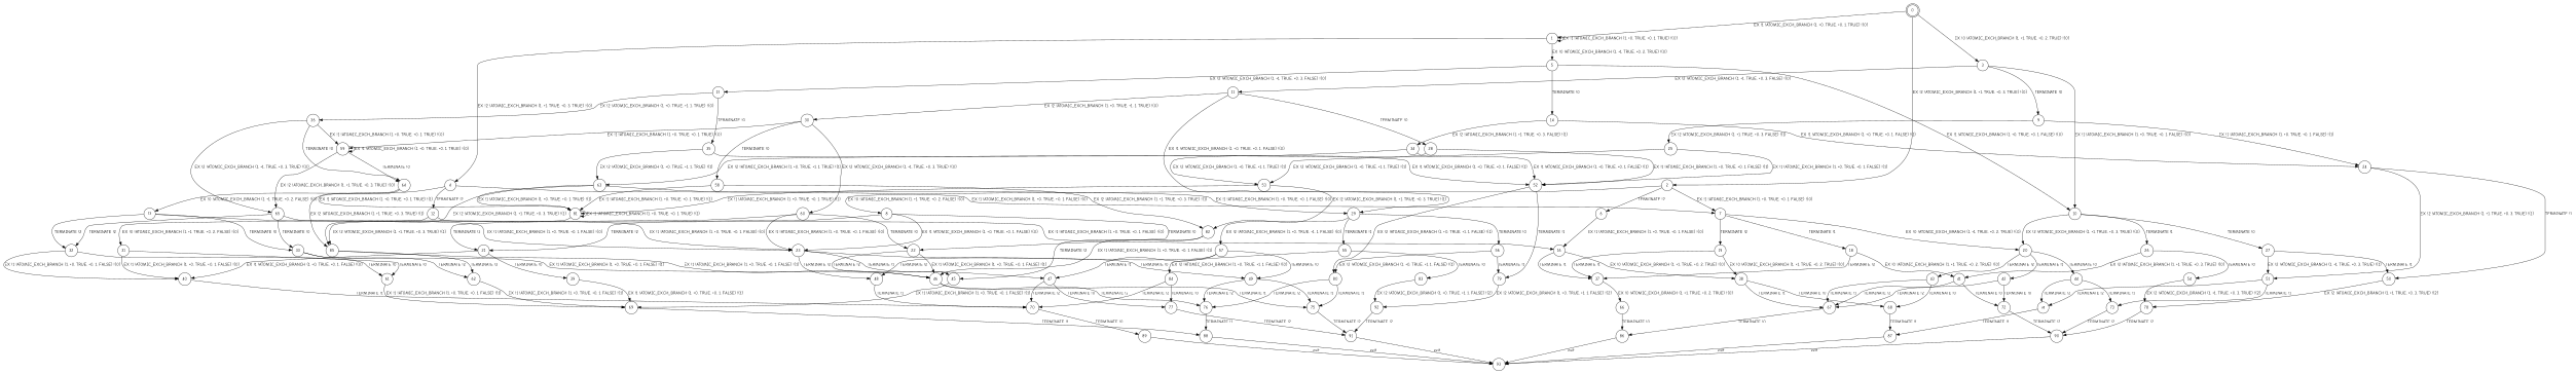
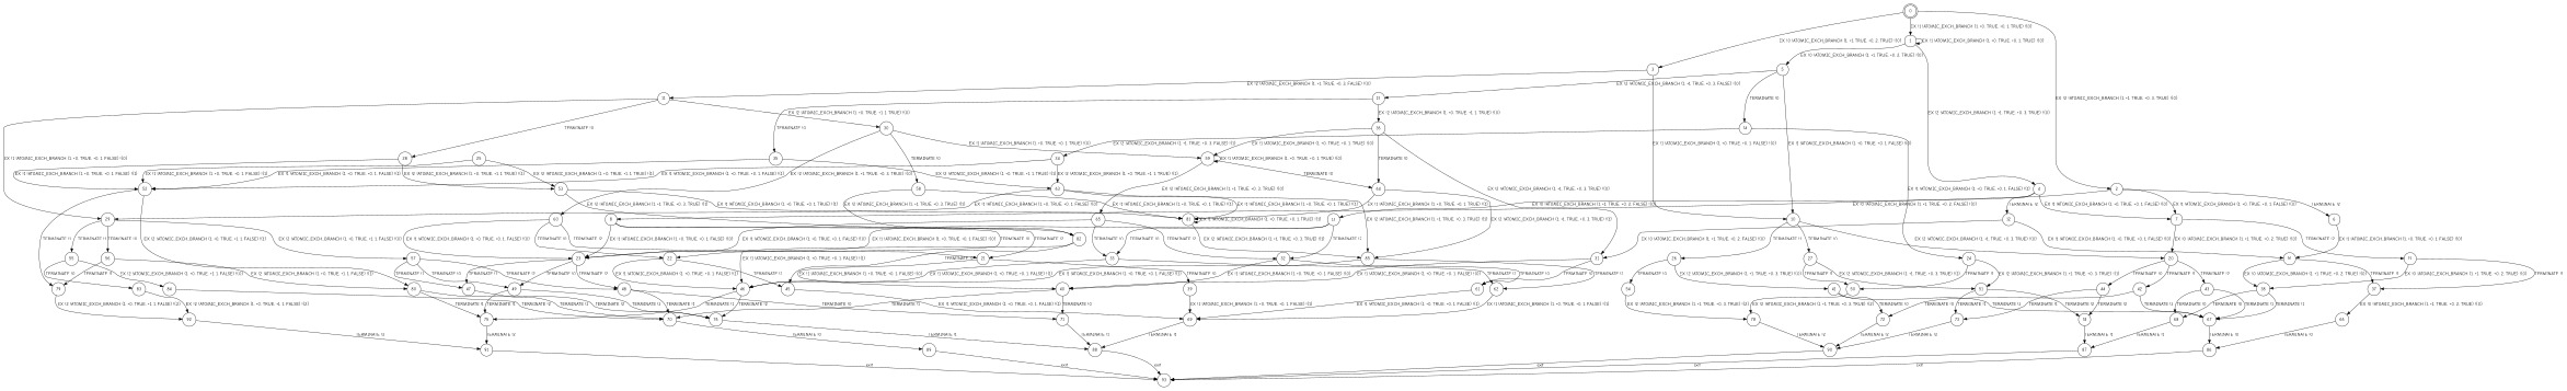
  digraph {
    fontname="Comic Neue"
    node [fontname="Comic Neue" shape=circle]
    edge [fontname="Comic Neue"]
    0 [peripheries=2]
    1
    2
    3
    4
    5
    6
    7
    8
-   9
    10
    11
    12
    13
    14
    15
    16
-   18
    19
    20
    21
    22
    23
    24
    25
    26
    27
    28
    29
    30
    31
    32
    33
    34
    35
    36
    37
    38
    41
    42
    43
    44
    39
    40
    45
    46
    47
    48
    49
    50
    51
    52
    53
    54
    55
    56
    57
    58
    59
    60
    61
    62
    63
    64
    65
    66
    67
    68
    69
    70
+   71
    72
    73
    74
    75
    76
-   77
    78
    79
    80
    81
    82
    83
    84
    85
    86
    87
    88
    89
    90
    91
    92
    93
    0 -> 1 [label="EX !1 !ATOMIC_EXCH_BRANCH (1, +0, TRUE, +0, 1, TRUE) !{0}"]
    0 -> 2 [label="EX !2 !ATOMIC_EXCH_BRANCH (1, +1, TRUE, +0, 3, TRUE) !{0}"]
    0 -> 3 [label="EX !0 !ATOMIC_EXCH_BRANCH (1, +1, TRUE, +0, 2, TRUE) !{0}"]
    1 -> 1 [label="EX !1 !ATOMIC_EXCH_BRANCH (1, +0, TRUE, +0, 1, TRUE) !{0}"]
    1 -> 4 [label="EX !2 !ATOMIC_EXCH_BRANCH (1, +1, TRUE, +0, 3, TRUE) !{0}"]
    1 -> 5 [label="EX !0 !ATOMIC_EXCH_BRANCH (1, +1, TRUE, +0, 2, TRUE) !{0}"]
    2 -> 6 [label="TERMINATE !2"]
    2 -> 7 [label="EX !1 !ATOMIC_EXCH_BRANCH (1, +0, TRUE, +0, 1, FALSE) !{0}"]
    2 -> 8 [label="EX !0 !ATOMIC_EXCH_BRANCH (1, +1, TRUE, +0, 2, FALSE) !{0}"]
-   3 -> 9 [label="TERMINATE !0"]
    3 -> 10 [label="EX !1 !ATOMIC_EXCH_BRANCH (1, +0, TRUE, +0, 1, FALSE) !{0}"]
    3 -> 11 [label="EX !2 !ATOMIC_EXCH_BRANCH (1, +1, TRUE, +0, 3, FALSE) !{0}"]
    4 -> 7 [label="EX !1 !ATOMIC_EXCH_BRANCH (1, +0, TRUE, +0, 1, FALSE) !{0}"]
    4 -> 12 [label="TERMINATE !2"]
    4 -> 13 [label="EX !0 !ATOMIC_EXCH_BRANCH (1, +1, TRUE, +0, 2, FALSE) !{0}"]
    5 -> 10 [label="EX !1 !ATOMIC_EXCH_BRANCH (1, +0, TRUE, +0, 1, FALSE) !{0}"]
    5 -> 14 [label="TERMINATE !0"]
    5 -> 15 [label="EX !2 !ATOMIC_EXCH_BRANCH (1, +1, TRUE, +0, 3, FALSE) !{0}"]
    6 -> 16 [label="EX !1 !ATOMIC_EXCH_BRANCH (1, +0, TRUE, +0, 1, FALSE) !{0}"]
-   7 -> 18 [label="TERMINATE !1"]
    7 -> 19 [label="TERMINATE !2"]
    7 -> 20 [label="EX !0 !ATOMIC_EXCH_BRANCH (1, +1, TRUE, +0, 2, TRUE) !{0}"]
    8 -> 21 [label="TERMINATE !2"]
    8 -> 22 [label="TERMINATE !0"]
    8 -> 23 [label="EX !1 !ATOMIC_EXCH_BRANCH (1, +0, TRUE, +0, 1, FALSE) !{0}"]
-   9 -> 24 [label="EX !1 !ATOMIC_EXCH_BRANCH (1, +0, TRUE, +0, 1, FALSE) !{1}"]
-   9 -> 25 [label="EX !2 !ATOMIC_EXCH_BRANCH (1, +1, TRUE, +0, 3, FALSE) !{1}"]
    10 -> 20 [label="EX !2 !ATOMIC_EXCH_BRANCH (1, +1, TRUE, +0, 3, TRUE) !{0}"]
    10 -> 26 [label="TERMINATE !1"]
    10 -> 27 [label="TERMINATE !0"]
    11 -> 28 [label="TERMINATE !0"]
    11 -> 29 [label="EX !1 !ATOMIC_EXCH_BRANCH (1, +0, TRUE, +0, 1, FALSE) !{0}"]
    11 -> 30 [label="EX !2 !ATOMIC_EXCH_BRANCH (1, +0, TRUE, +1, 1, TRUE) !{0}"]
    12 -> 16 [label="EX !1 !ATOMIC_EXCH_BRANCH (1, +0, TRUE, +0, 1, FALSE) !{0}"]
    12 -> 31 [label="EX !0 !ATOMIC_EXCH_BRANCH (1, +1, TRUE, +0, 2, FALSE) !{0}"]
    13 -> 23 [label="EX !1 !ATOMIC_EXCH_BRANCH (1, +0, TRUE, +0, 1, FALSE) !{0}"]
    13 -> 32 [label="TERMINATE !2"]
    13 -> 33 [label="TERMINATE !0"]
    14 -> 24 [label="EX !1 !ATOMIC_EXCH_BRANCH (1, +0, TRUE, +0, 1, FALSE) !{1}"]
    14 -> 34 [label="EX !2 !ATOMIC_EXCH_BRANCH (1, +1, TRUE, +0, 3, FALSE) !{1}"]
    15 -> 35 [label="TERMINATE !0"]
    15 -> 36 [label="EX !2 !ATOMIC_EXCH_BRANCH (1, +0, TRUE, +1, 1, TRUE) !{0}"]
    16 -> 37 [label="TERMINATE !1"]
    16 -> 38 [label="EX !0 !ATOMIC_EXCH_BRANCH (1, +1, TRUE, +0, 2, TRUE) !{0}"]
-   18 -> 37 [label="TERMINATE !2"]
-   18 -> 41 [label="EX !0 !ATOMIC_EXCH_BRANCH (1, +1, TRUE, +0, 2, TRUE) !{0}"]
    19 -> 37 [label="TERMINATE !1"]
    19 -> 38 [label="EX !0 !ATOMIC_EXCH_BRANCH (1, +1, TRUE, +0, 2, TRUE) !{0}"]
    20 -> 42 [label="TERMINATE !1"]
    20 -> 43 [label="TERMINATE !2"]
    20 -> 44 [label="TERMINATE !0"]
    21 -> 39 [label="TERMINATE !0"]
    21 -> 40 [label="EX !1 !ATOMIC_EXCH_BRANCH (1, +0, TRUE, +0, 1, FALSE) !{0}"]
    22 -> 45 [label="TERMINATE !2"]
    22 -> 46 [label="EX !1 !ATOMIC_EXCH_BRANCH (1, +0, TRUE, +0, 1, FALSE) !{1}"]
    23 -> 47 [label="TERMINATE !1"]
    23 -> 48 [label="TERMINATE !2"]
    23 -> 49 [label="TERMINATE !0"]
    24 -> 50 [label="TERMINATE !1"]
    24 -> 51 [label="EX !2 !ATOMIC_EXCH_BRANCH (1, +1, TRUE, +0, 3, TRUE) !{1}"]
    25 -> 52 [label="EX !1 !ATOMIC_EXCH_BRANCH (1, +0, TRUE, +0, 1, FALSE) !{1}"]
    25 -> 53 [label="EX !2 !ATOMIC_EXCH_BRANCH (1, +0, TRUE, +1, 1, TRUE) !{1}"]
    26 -> 41 [label="EX !2 !ATOMIC_EXCH_BRANCH (1, +1, TRUE, +0, 3, TRUE) !{0}"]
    26 -> 54 [label="TERMINATE !0"]
    27 -> 50 [label="TERMINATE !1"]
    27 -> 51 [label="EX !2 !ATOMIC_EXCH_BRANCH (1, +1, TRUE, +0, 3, TRUE) !{1}"]
    28 -> 52 [label="EX !1 !ATOMIC_EXCH_BRANCH (1, +0, TRUE, +0, 1, FALSE) !{1}"]
    28 -> 53 [label="EX !2 !ATOMIC_EXCH_BRANCH (1, +0, TRUE, +1, 1, TRUE) !{1}"]
    29 -> 55 [label="TERMINATE !1"]
    29 -> 56 [label="TERMINATE !0"]
    29 -> 57 [label="EX !2 !ATOMIC_EXCH_BRANCH (1, +0, TRUE, +1, 1, FALSE) !{0}"]
    30 -> 58 [label="TERMINATE !0"]
    30 -> 59 [label="EX !1 !ATOMIC_EXCH_BRANCH (1, +0, TRUE, +0, 1, TRUE) !{0}"]
    30 -> 60 [label="EX !2 !ATOMIC_EXCH_BRANCH (1, +1, TRUE, +0, 3, TRUE) !{0}"]
    31 -> 40 [label="EX !1 !ATOMIC_EXCH_BRANCH (1, +0, TRUE, +0, 1, FALSE) !{0}"]
    31 -> 61 [label="TERMINATE !0"]
    32 -> 40 [label="EX !1 !ATOMIC_EXCH_BRANCH (1, +0, TRUE, +0, 1, FALSE) !{0}"]
    32 -> 61 [label="TERMINATE !0"]
    33 -> 46 [label="EX !1 !ATOMIC_EXCH_BRANCH (1, +0, TRUE, +0, 1, FALSE) !{1}"]
    33 -> 62 [label="TERMINATE !2"]
    34 -> 52 [label="EX !1 !ATOMIC_EXCH_BRANCH (1, +0, TRUE, +0, 1, FALSE) !{1}"]
    34 -> 63 [label="EX !2 !ATOMIC_EXCH_BRANCH (1, +0, TRUE, +1, 1, TRUE) !{1}"]
    35 -> 52 [label="EX !1 !ATOMIC_EXCH_BRANCH (1, +0, TRUE, +0, 1, FALSE) !{1}"]
    35 -> 63 [label="EX !2 !ATOMIC_EXCH_BRANCH (1, +0, TRUE, +1, 1, TRUE) !{1}"]
    36 -> 59 [label="EX !1 !ATOMIC_EXCH_BRANCH (1, +0, TRUE, +0, 1, TRUE) !{0}"]
    36 -> 64 [label="TERMINATE !0"]
-   36 -> 65 [label="EX !2 !ATOMIC_EXCH_BRANCH (1, +1, TRUE, +0, 3, TRUE) !{0}"]
+   36 -> 31 [label="EX !2 !ATOMIC_EXCH_BRANCH (1, +1, TRUE, +0, 3, TRUE) !{0}"]
    37 -> 66 [label="EX !0 !ATOMIC_EXCH_BRANCH (1, +1, TRUE, +0, 2, TRUE) !{0}"]
    38 -> 67 [label="TERMINATE !1"]
    38 -> 68 [label="TERMINATE !0"]
    41 -> 67 [label="TERMINATE !2"]
    41 -> 72 [label="TERMINATE !0"]
    42 -> 67 [label="TERMINATE !2"]
    42 -> 72 [label="TERMINATE !0"]
    43 -> 67 [label="TERMINATE !1"]
    43 -> 68 [label="TERMINATE !0"]
    44 -> 73 [label="TERMINATE !1"]
    44 -> 74 [label="TERMINATE !2"]
    39 -> 69 [label="EX !1 !ATOMIC_EXCH_BRANCH (1, +0, TRUE, +0, 1, FALSE) !{1}"]
    40 -> 70 [label="TERMINATE !1"]
+   40 -> 71 [label="TERMINATE !0"]
    45 -> 69 [label="EX !1 !ATOMIC_EXCH_BRANCH (1, +0, TRUE, +0, 1, FALSE) !{1}"]
    46 -> 75 [label="TERMINATE !1"]
    46 -> 76 [label="TERMINATE !2"]
    47 -> 70 [label="TERMINATE !2"]
-   47 -> 77 [label="TERMINATE !0"]
    48 -> 70 [label="TERMINATE !1"]
+   48 -> 71 [label="TERMINATE !0"]
    49 -> 75 [label="TERMINATE !1"]
    49 -> 76 [label="TERMINATE !2"]
    50 -> 78 [label="EX !2 !ATOMIC_EXCH_BRANCH (1, +1, TRUE, +0, 3, TRUE) !{2}"]
    51 -> 73 [label="TERMINATE !1"]
    51 -> 74 [label="TERMINATE !2"]
    52 -> 79 [label="TERMINATE !1"]
    52 -> 80 [label="EX !2 !ATOMIC_EXCH_BRANCH (1, +0, TRUE, +1, 1, FALSE) !{1}"]
    53 -> 81 [label="EX !1 !ATOMIC_EXCH_BRANCH (1, +0, TRUE, +0, 1, TRUE) !{1}"]
    53 -> 82 [label="EX !2 !ATOMIC_EXCH_BRANCH (1, +1, TRUE, +0, 3, TRUE) !{1}"]
    54 -> 78 [label="EX !2 !ATOMIC_EXCH_BRANCH (1, +1, TRUE, +0, 3, TRUE) !{2}"]
    55 -> 83 [label="TERMINATE !0"]
    55 -> 84 [label="EX !2 !ATOMIC_EXCH_BRANCH (1, +0, TRUE, +1, 1, FALSE) !{0}"]
    56 -> 79 [label="TERMINATE !1"]
    56 -> 80 [label="EX !2 !ATOMIC_EXCH_BRANCH (1, +0, TRUE, +1, 1, FALSE) !{1}"]
    57 -> 47 [label="TERMINATE !1"]
    57 -> 48 [label="TERMINATE !2"]
    57 -> 49 [label="TERMINATE !0"]
    58 -> 81 [label="EX !1 !ATOMIC_EXCH_BRANCH (1, +0, TRUE, +0, 1, TRUE) !{1}"]
    58 -> 82 [label="EX !2 !ATOMIC_EXCH_BRANCH (1, +1, TRUE, +0, 3, TRUE) !{1}"]
    59 -> 59 [label="EX !1 !ATOMIC_EXCH_BRANCH (1, +0, TRUE, +0, 1, TRUE) !{0}"]
    59 -> 64 [label="TERMINATE !0"]
    59 -> 65 [label="EX !2 !ATOMIC_EXCH_BRANCH (1, +1, TRUE, +0, 3, TRUE) !{0}"]
    60 -> 21 [label="TERMINATE !2"]
    60 -> 22 [label="TERMINATE !0"]
    60 -> 23 [label="EX !1 !ATOMIC_EXCH_BRANCH (1, +0, TRUE, +0, 1, FALSE) !{0}"]
    61 -> 69 [label="EX !1 !ATOMIC_EXCH_BRANCH (1, +0, TRUE, +0, 1, FALSE) !{1}"]
    62 -> 69 [label="EX !1 !ATOMIC_EXCH_BRANCH (1, +0, TRUE, +0, 1, FALSE) !{1}"]
    63 -> 29 [label="EX !1 !ATOMIC_EXCH_BRANCH (1, +0, TRUE, +0, 1, FALSE) !{0}"]
    63 -> 81 [label="EX !1 !ATOMIC_EXCH_BRANCH (1, +0, TRUE, +0, 1, TRUE) !{1}"]
    63 -> 85 [label="EX !2 !ATOMIC_EXCH_BRANCH (1, +1, TRUE, +0, 3, TRUE) !{1}"]
    64 -> 81 [label="EX !1 !ATOMIC_EXCH_BRANCH (1, +0, TRUE, +0, 1, TRUE) !{1}"]
    64 -> 85 [label="EX !2 !ATOMIC_EXCH_BRANCH (1, +1, TRUE, +0, 3, TRUE) !{1}"]
    65 -> 23 [label="EX !1 !ATOMIC_EXCH_BRANCH (1, +0, TRUE, +0, 1, FALSE) !{0}"]
    65 -> 32 [label="TERMINATE !2"]
    65 -> 33 [label="TERMINATE !0"]
    66 -> 86 [label="TERMINATE !0"]
    67 -> 86 [label="TERMINATE !0"]
    68 -> 87 [label="TERMINATE !1"]
    69 -> 88 [label="TERMINATE !1"]
    70 -> 89 [label="TERMINATE !0"]
+   71 -> 88 [label="TERMINATE !1"]
    72 -> 90 [label="TERMINATE !2"]
    73 -> 90 [label="TERMINATE !2"]
    74 -> 87 [label="TERMINATE !1"]
    75 -> 91 [label="TERMINATE !2"]
    76 -> 88 [label="TERMINATE !1"]
-   77 -> 91 [label="TERMINATE !2"]
    78 -> 90 [label="TERMINATE !2"]
    79 -> 92 [label="EX !2 !ATOMIC_EXCH_BRANCH (1, +0, TRUE, +1, 1, FALSE) !{2}"]
    80 -> 75 [label="TERMINATE !1"]
    80 -> 76 [label="TERMINATE !2"]
    81 -> 81 [label="EX !1 !ATOMIC_EXCH_BRANCH (1, +0, TRUE, +0, 1, TRUE) !{1}"]
    81 -> 85 [label="EX !2 !ATOMIC_EXCH_BRANCH (1, +1, TRUE, +0, 3, TRUE) !{1}"]
    82 -> 45 [label="TERMINATE !2"]
    82 -> 46 [label="EX !1 !ATOMIC_EXCH_BRANCH (1, +0, TRUE, +0, 1, FALSE) !{1}"]
    83 -> 92 [label="EX !2 !ATOMIC_EXCH_BRANCH (1, +0, TRUE, +1, 1, FALSE) !{2}"]
    84 -> 70 [label="TERMINATE !2"]
-   84 -> 77 [label="TERMINATE !0"]
    85 -> 46 [label="EX !1 !ATOMIC_EXCH_BRANCH (1, +0, TRUE, +0, 1, FALSE) !{1}"]
    85 -> 62 [label="TERMINATE !2"]
    86 -> 93 [label=exit]
    87 -> 93 [label=exit]
    88 -> 93 [label=exit]
    89 -> 93 [label=exit]
    90 -> 93 [label=exit]
    91 -> 93 [label=exit]
    92 -> 91 [label="TERMINATE !2"]
  }
